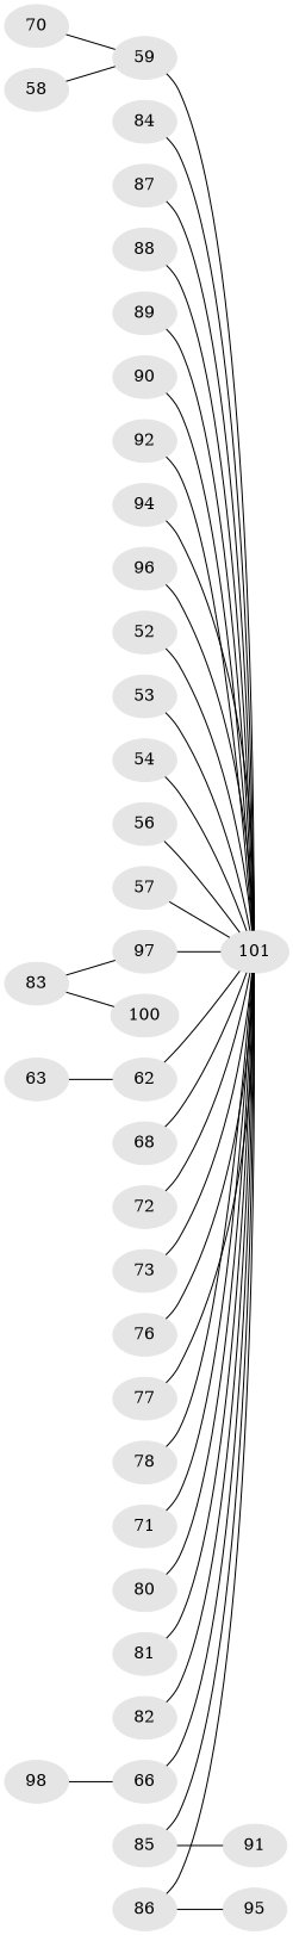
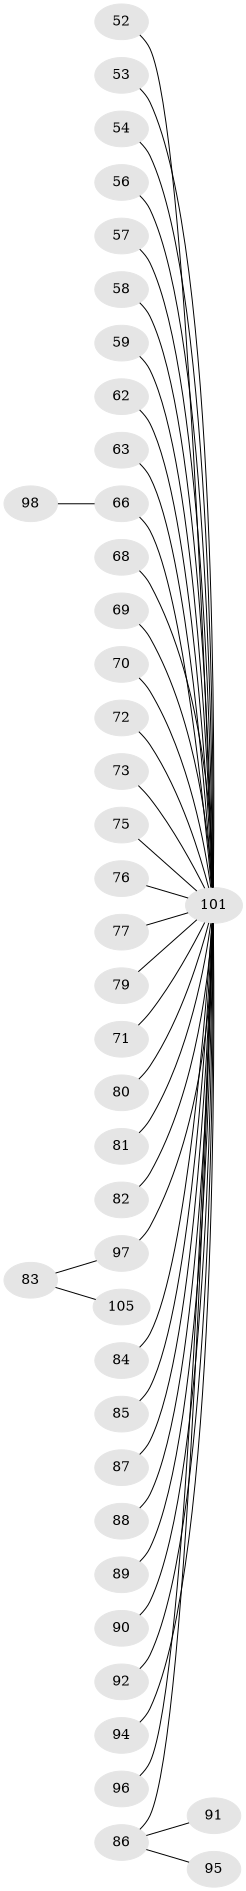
  graph {
    rankdir=LR
    node [color=gray90 style=filled]
    101 [super="+18+42+99+47+50+51"]
    52
    53
    54
    56 [super="+19"]
    57
    58
    59
    62
    63
    66
    68
+   69
    70
    72
    73
+   75
    76
    77
-   78
+   78 [label=79]
    n21 [label=71]
    80
    81
    82
    97 [super="+71"]
    83
-   100
+   100 [label=105]
    84
    85
    91
    86
    95
    87
    88
    89
    90
    92
    94
    96 [super="+39"]
    98
    52 -- 101
    53 -- 101
    54 -- 101
    56 -- 101
    57 -- 101
-   58 -- 59
+   58 -- 101
    59 -- 101
    62 -- 101
-   63 -- 62
+   63 -- 101
    66 -- 101
    68 -- 101
-   70 -- 59
+   69 -- 101
+   70 -- 101
    72 -- 101
    73 -- 101
+   75 -- 101
    76 -- 101
    77 -- 101
    78 -- 101
    n21 -- 101
    80 -- 101
    81 -- 101
    82 -- 101
    97 -- 101
    83 -- 97
    83 -- 100
    84 -- 101
    85 -- 101
-   85 -- 91
+   86 -- 91
    86 -- 101
    86 -- 95
    87 -- 101
    88 -- 101
    89 -- 101
    90 -- 101
    92 -- 101
    94 -- 101
    96 -- 101
    98 -- 66
  }
